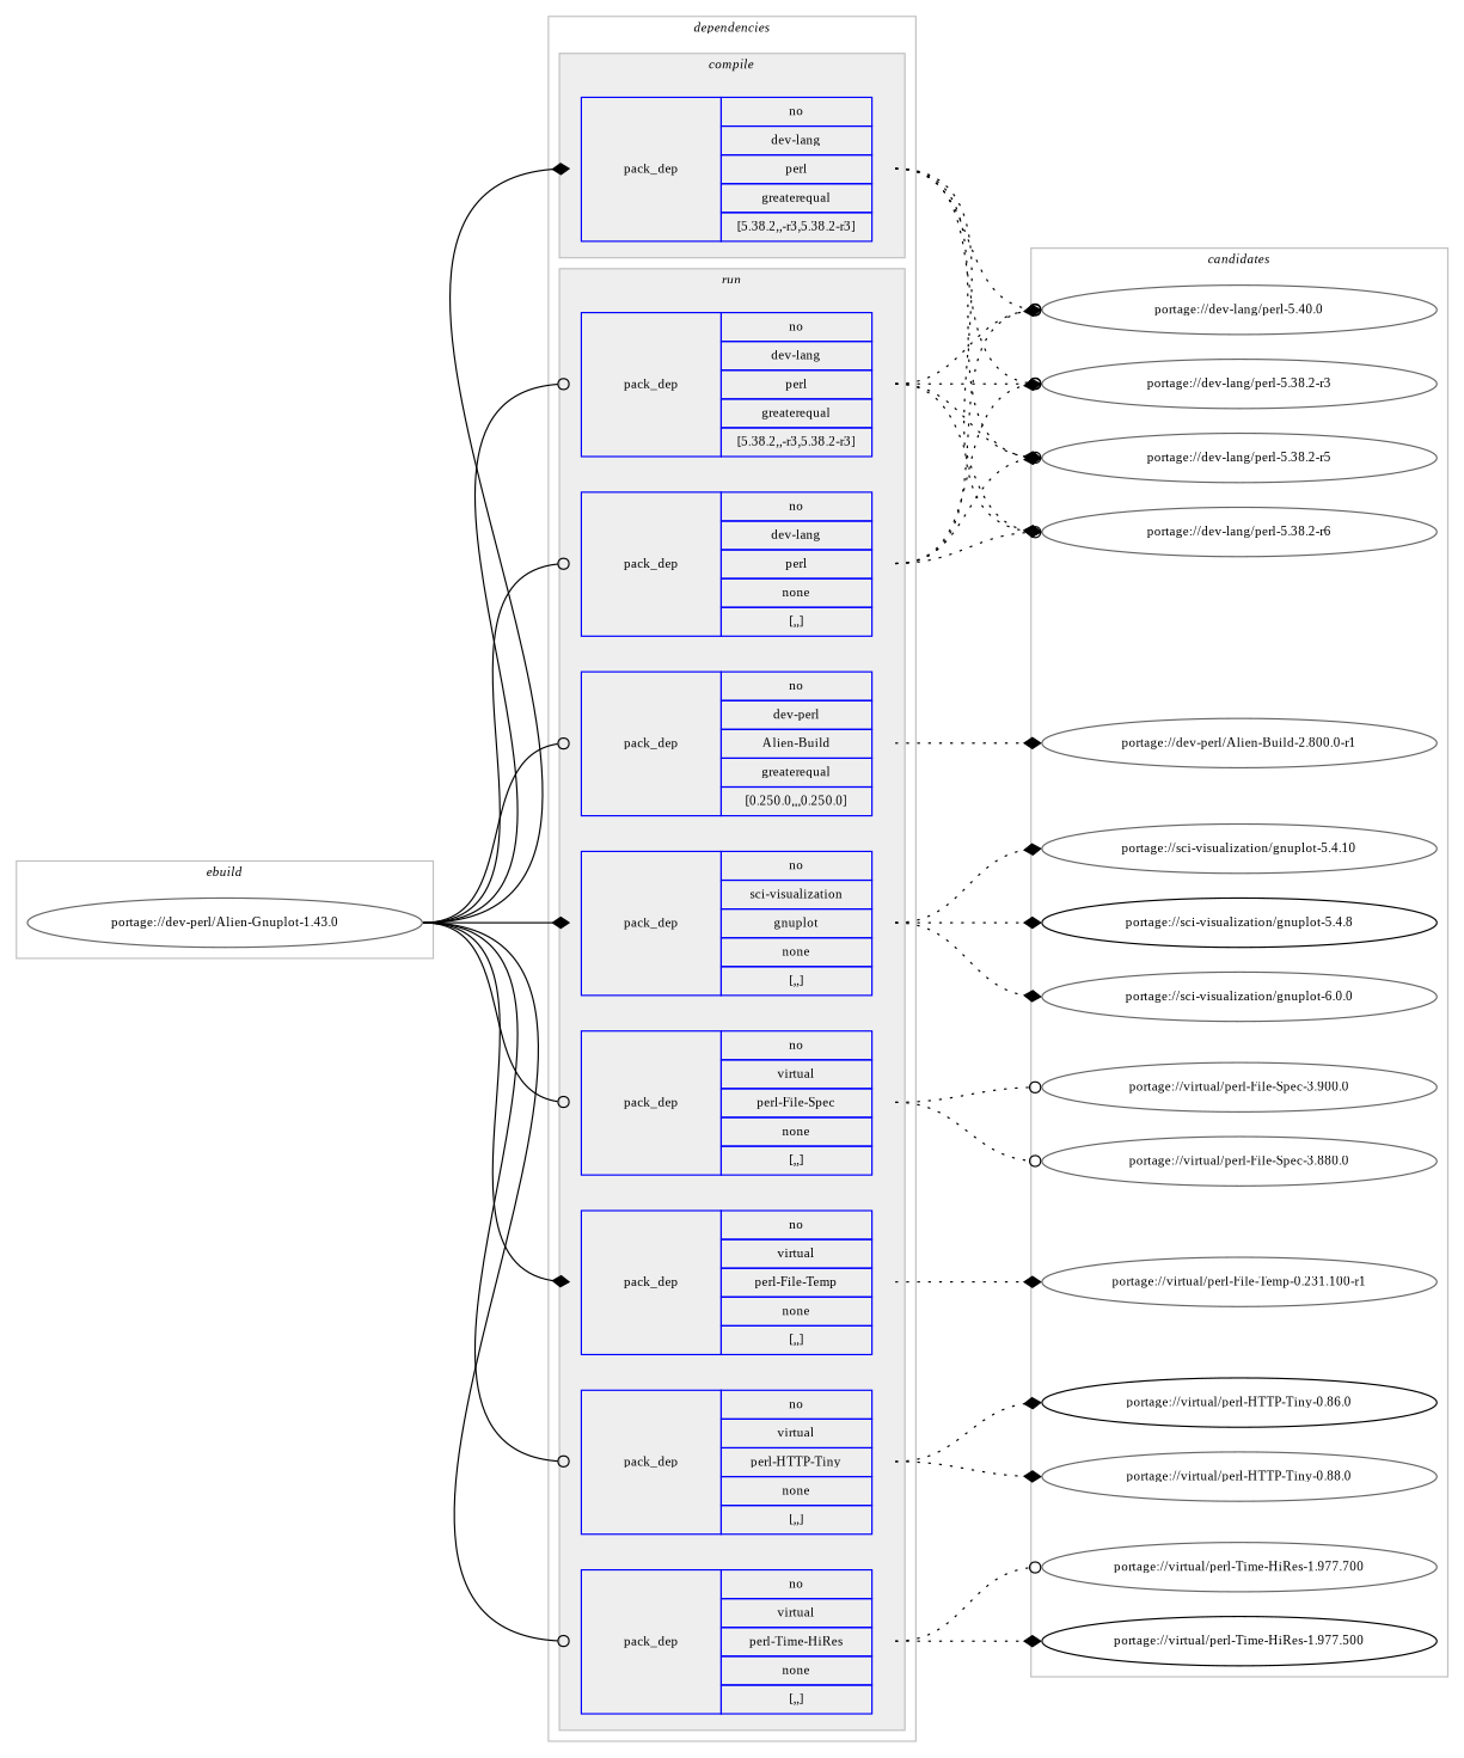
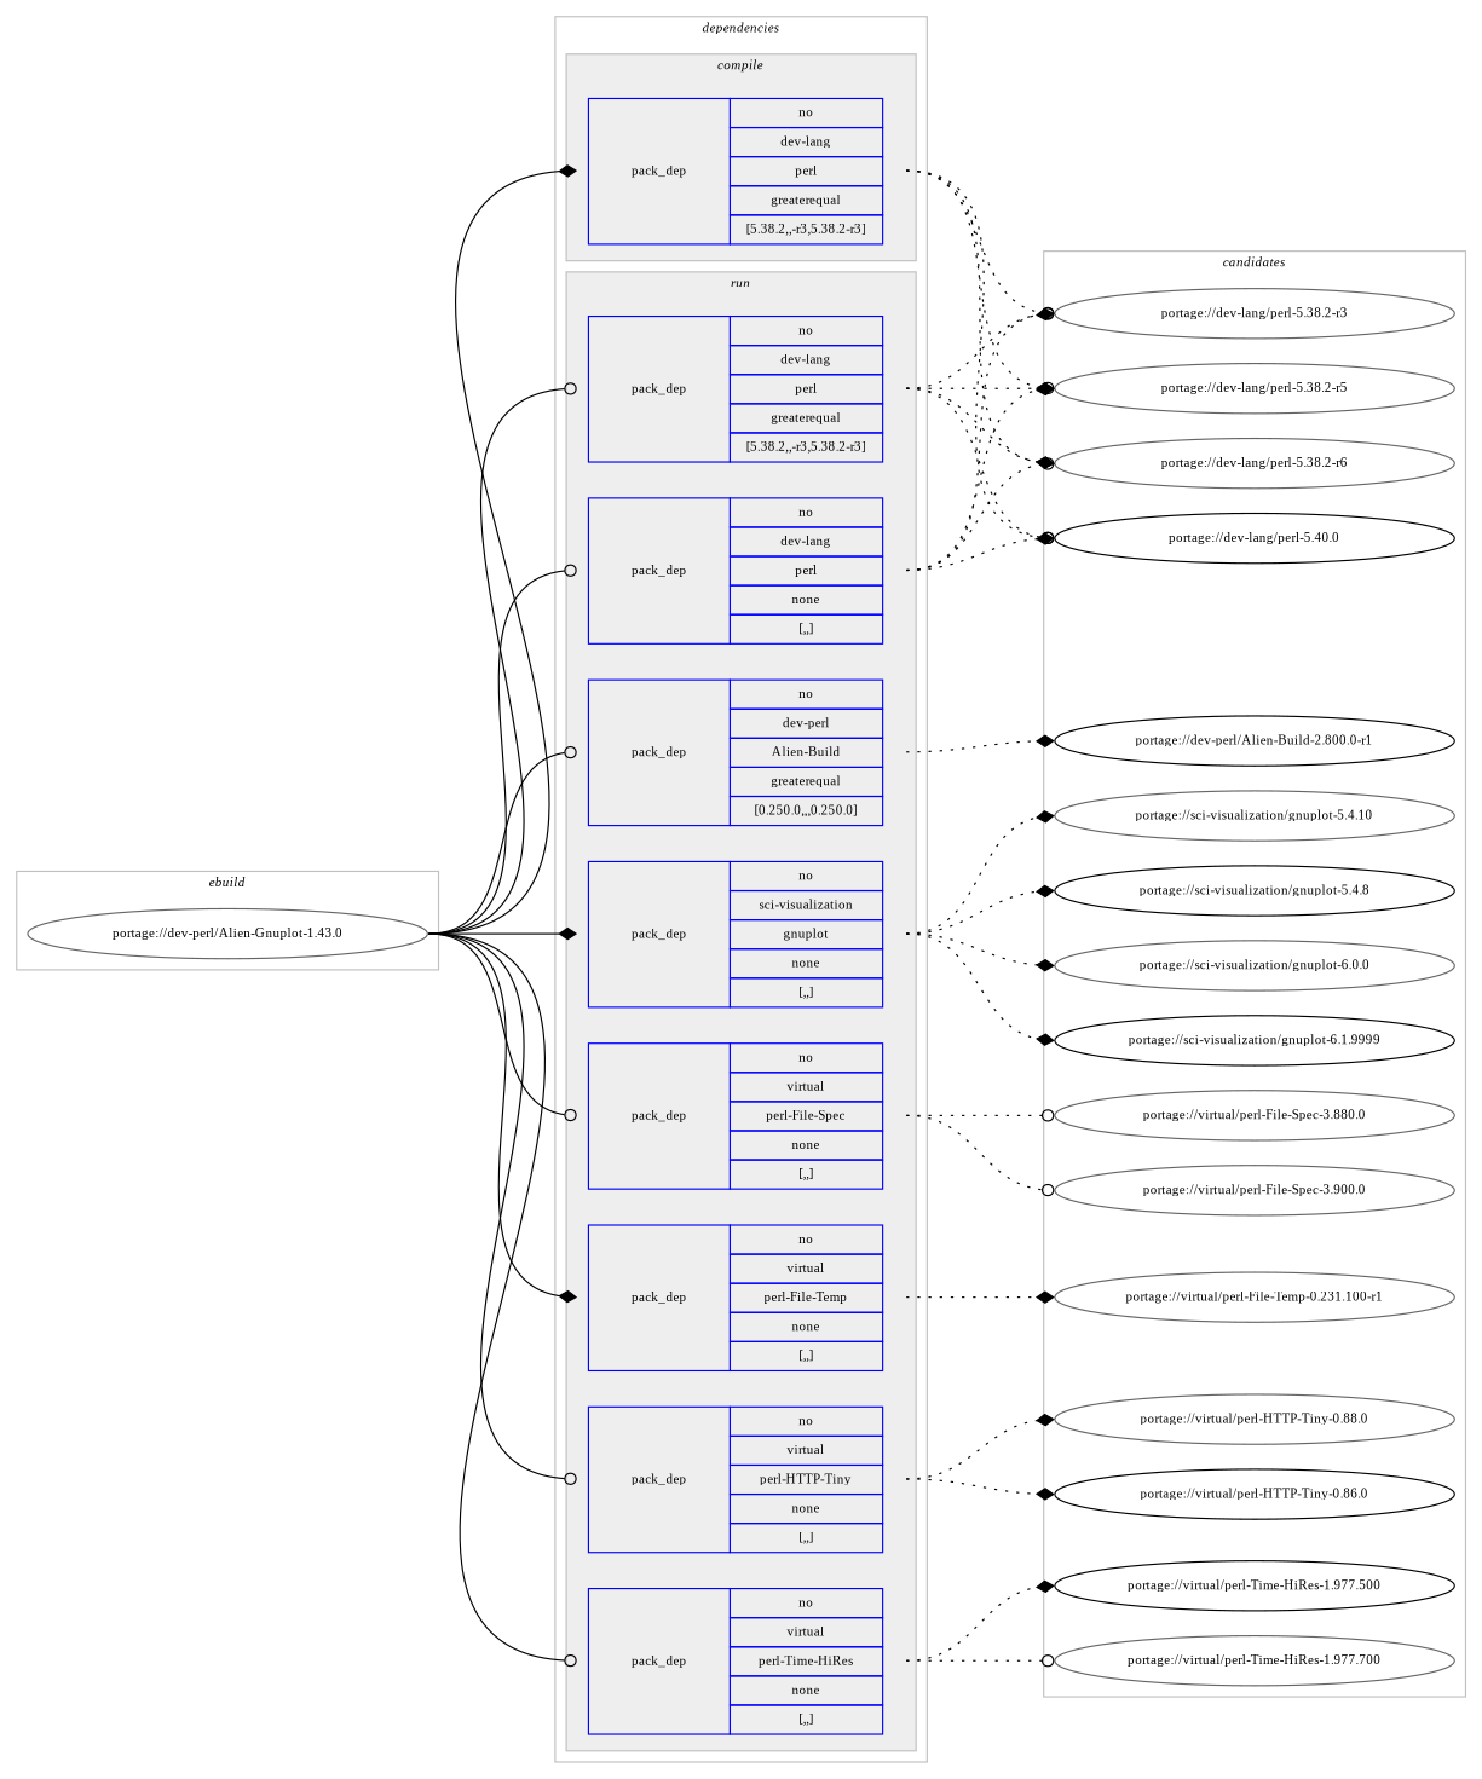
  digraph {
    compound=true
    concentrate=true
    fontname="Liberation Serif"
    fontsize=10
    newrank=true
    rankdir=LR
    ranksep=1.5
    node [color=gray40 fontname="Liberation Serif" fontsize=10]
    edge [arrowhead=diamond fontname="Liberation Serif" headport=w style=dotted tailport=e weight=100]
    n1 [label="portage://dev-perl/Alien-Gnuplot-1.43.0" width=4]
    n2 [color=blue label=<<TABLE BORDER="0" CELLBORDER="1" CELLSPACING="0" CELLPADDING="4" WIDTH="220"><TR><TD ROWSPAN="6" CELLPADDING="30">pack_dep</TD></TR><TR><TD WIDTH="110">no</TD></TR><TR><TD>dev-lang</TD></TR><TR><TD>perl</TD></TR><TR><TD>greaterequal</TD></TR><TR><TD>[5.38.2,,-r3,5.38.2-r3]</TD></TR></TABLE>> shape=none]
    n3 [color=blue label=<<TABLE BORDER="0" CELLBORDER="1" CELLSPACING="0" CELLPADDING="4" WIDTH="220"><TR><TD ROWSPAN="6" CELLPADDING="30">pack_dep</TD></TR><TR><TD WIDTH="110">no</TD></TR><TR><TD>dev-lang</TD></TR><TR><TD>perl</TD></TR><TR><TD>greaterequal</TD></TR><TR><TD>[5.38.2,,-r3,5.38.2-r3]</TD></TR></TABLE>> shape=none]
    n4 [color=blue label=<<TABLE BORDER="0" CELLBORDER="1" CELLSPACING="0" CELLPADDING="4" WIDTH="220"><TR><TD ROWSPAN="6" CELLPADDING="30">pack_dep</TD></TR><TR><TD WIDTH="110">no</TD></TR><TR><TD>dev-lang</TD></TR><TR><TD>perl</TD></TR><TR><TD>none</TD></TR><TR><TD>[,,]</TD></TR></TABLE>> shape=none]
    n5 [color=blue label=<<TABLE BORDER="0" CELLBORDER="1" CELLSPACING="0" CELLPADDING="4" WIDTH="220"><TR><TD ROWSPAN="6" CELLPADDING="30">pack_dep</TD></TR><TR><TD WIDTH="110">no</TD></TR><TR><TD>dev-perl</TD></TR><TR><TD>Alien-Build</TD></TR><TR><TD>greaterequal</TD></TR><TR><TD>[0.250.0,,,0.250.0]</TD></TR></TABLE>> shape=none]
    n6 [color=blue label=<<TABLE BORDER="0" CELLBORDER="1" CELLSPACING="0" CELLPADDING="4" WIDTH="220"><TR><TD ROWSPAN="6" CELLPADDING="30">pack_dep</TD></TR><TR><TD WIDTH="110">no</TD></TR><TR><TD>sci-visualization</TD></TR><TR><TD>gnuplot</TD></TR><TR><TD>none</TD></TR><TR><TD>[,,]</TD></TR></TABLE>> shape=none]
    n7 [color=blue label=<<TABLE BORDER="0" CELLBORDER="1" CELLSPACING="0" CELLPADDING="4" WIDTH="220"><TR><TD ROWSPAN="6" CELLPADDING="30">pack_dep</TD></TR><TR><TD WIDTH="110">no</TD></TR><TR><TD>virtual</TD></TR><TR><TD>perl-File-Spec</TD></TR><TR><TD>none</TD></TR><TR><TD>[,,]</TD></TR></TABLE>> shape=none]
    n8 [color=blue label=<<TABLE BORDER="0" CELLBORDER="1" CELLSPACING="0" CELLPADDING="4" WIDTH="220"><TR><TD ROWSPAN="6" CELLPADDING="30">pack_dep</TD></TR><TR><TD WIDTH="110">no</TD></TR><TR><TD>virtual</TD></TR><TR><TD>perl-File-Temp</TD></TR><TR><TD>none</TD></TR><TR><TD>[,,]</TD></TR></TABLE>> shape=none]
    n9 [color=blue label=<<TABLE BORDER="0" CELLBORDER="1" CELLSPACING="0" CELLPADDING="4" WIDTH="220"><TR><TD ROWSPAN="6" CELLPADDING="30">pack_dep</TD></TR><TR><TD WIDTH="110">no</TD></TR><TR><TD>virtual</TD></TR><TR><TD>perl-HTTP-Tiny</TD></TR><TR><TD>none</TD></TR><TR><TD>[,,]</TD></TR></TABLE>> shape=none]
    n10 [color=blue label=<<TABLE BORDER="0" CELLBORDER="1" CELLSPACING="0" CELLPADDING="4" WIDTH="220"><TR><TD ROWSPAN="6" CELLPADDING="30">pack_dep</TD></TR><TR><TD WIDTH="110">no</TD></TR><TR><TD>virtual</TD></TR><TR><TD>perl-Time-HiRes</TD></TR><TR><TD>none</TD></TR><TR><TD>[,,]</TD></TR></TABLE>> shape=none]
    n11 [label="portage://dev-lang/perl-5.38.2-r3" width=4]
    n12 [label="portage://dev-lang/perl-5.38.2-r5" width=4]
    n13 [label="portage://dev-lang/perl-5.38.2-r6" width=4]
-   n14 [label="portage://dev-lang/perl-5.40.0" width=4]
-   n15 [label="portage://dev-perl/Alien-Build-2.800.0-r1" width=4]
+   n14 [color=black label="portage://dev-lang/perl-5.40.0" width=4]
+   n15 [color=black label="portage://dev-perl/Alien-Build-2.800.0-r1" width=4]
    n16 [label="portage://sci-visualization/gnuplot-5.4.10" width=4]
    n17 [color=black label="portage://sci-visualization/gnuplot-5.4.8" width=4]
    n18 [label="portage://sci-visualization/gnuplot-6.0.0" width=4]
+   n19 [color=black label="portage://sci-visualization/gnuplot-6.1.9999" width=4]
    n20 [color=black label="portage://virtual/perl-HTTP-Tiny-0.86.0" width=4]
    n21 [label="portage://virtual/perl-HTTP-Tiny-0.88.0" width=4]
    n22 [label="portage://virtual/perl-File-Spec-3.880.0" width=4]
    n23 [label="portage://virtual/perl-File-Spec-3.900.0" width=4]
    n24 [label="portage://virtual/perl-File-Temp-0.231.100-r1" width=4]
    n25 [color=black label="portage://virtual/perl-Time-HiRes-1.977.500" width=4]
    n26 [label="portage://virtual/perl-Time-HiRes-1.977.700" width=4]
    subgraph cluster_1 {
      color=gray
      label=<<i>ebuild</i>>
      rank=same
      n1
    }
    subgraph cluster_2 {
      color=gray
      label=<<i>dependencies</i>>
      subgraph cluster_3 {
        color=gray
        fillcolor="#eeeeee"
        label=<<i>compile</i>>
        style=filled
        subgraph sub_4 {
          color=gray
          fillcolor="#eeeeee"
          label=<<i>compile</i>>
          style=filled
          n2
        }
      }
      subgraph cluster_5 {
        color=gray
        fillcolor="#eeeeee"
        label=<<i>compile and run</i>>
        style=filled
      }
      subgraph cluster_6 {
        color=gray
        fillcolor="#eeeeee"
        label=<<i>run</i>>
        style=filled
        subgraph sub_7 {
          color=gray
          fillcolor="#eeeeee"
          label=<<i>run</i>>
          style=filled
          n3
        }
        subgraph sub_8 {
          color=gray
          fillcolor="#eeeeee"
          label=<<i>run</i>>
          style=filled
          n4
        }
        subgraph sub_9 {
          color=gray
          fillcolor="#eeeeee"
          label=<<i>run</i>>
          style=filled
          n5
        }
        subgraph sub_10 {
          color=gray
          fillcolor="#eeeeee"
          label=<<i>run</i>>
          style=filled
          n6
        }
        subgraph sub_11 {
          color=gray
          fillcolor="#eeeeee"
          label=<<i>run</i>>
          style=filled
          n7
        }
        subgraph sub_12 {
          color=gray
          fillcolor="#eeeeee"
          label=<<i>run</i>>
          style=filled
          n8
        }
        subgraph sub_13 {
          color=gray
          fillcolor="#eeeeee"
          label=<<i>run</i>>
          style=filled
          n9
        }
        subgraph sub_14 {
          color=gray
          fillcolor="#eeeeee"
          label=<<i>run</i>>
          style=filled
          n10
        }
      }
    }
    subgraph cluster_15 {
      color=gray
      label=<<i>candidates</i>>
      rank=same
      subgraph sub_16 {
        color=black
        label=<<i>candidates</i>>
        nodesep=1
        rank=same
        n11
        n12
        n13
        n14
      }
      subgraph sub_17 {
        color=black
        label=<<i>candidates</i>>
        nodesep=1
        rank=same
        n11
        n12
        n13
        n14
      }
      subgraph sub_18 {
        color=black
        label=<<i>candidates</i>>
        nodesep=1
        rank=same
        n11
        n12
        n13
        n14
      }
      subgraph sub_19 {
        color=black
        label=<<i>candidates</i>>
        nodesep=1
        rank=same
        n15
      }
      subgraph sub_20 {
        color=black
        label=<<i>candidates</i>>
        nodesep=1
        rank=same
        n16
        n17
        n18
+       n19
      }
      subgraph sub_21 {
        color=black
        label=<<i>candidates</i>>
        nodesep=1
        rank=same
        n20
        n21
      }
      subgraph sub_22 {
        color=black
        label=<<i>candidates</i>>
        nodesep=1
        rank=same
        n22
        n23
      }
      subgraph sub_23 {
        color=black
        label=<<i>candidates</i>>
        nodesep=1
        rank=same
        n24
      }
      subgraph sub_24 {
        color=black
        label=<<i>candidates</i>>
        nodesep=1
        rank=same
        n25
        n26
      }
    }
    n1 -> n2 [style=solid weight=20]
    n1 -> n3 [arrowhead=odot style=solid weight=20]
    n1 -> n4 [arrowhead=odot style=solid weight=20]
    n1 -> n5 [arrowhead=odot style=solid weight=20]
    n1 -> n6 [style=solid weight=20]
    n1 -> n7 [arrowhead=odot style=solid weight=20]
    n1 -> n8 [style=solid weight=20]
    n1 -> n9 [arrowhead=odot style=solid weight=20]
    n1 -> n10 [arrowhead=odot style=solid weight=20]
    n2 -> n11 [arrowhead=odot]
    n2 -> n12 [arrowhead=odot]
    n2 -> n13
    n2 -> n14 [arrowhead=odot]
    n3 -> n11 [arrowhead=odot]
    n3 -> n12
    n3 -> n13
    n3 -> n14 [arrowhead=odot]
    n4 -> n11
    n4 -> n12
    n4 -> n13 [arrowhead=odot]
    n4 -> n14
    n5 -> n15
    n6 -> n16
    n6 -> n17
    n6 -> n18
+   n6 -> n19
    n7 -> n22 [arrowhead=odot]
    n7 -> n23 [arrowhead=odot]
    n8 -> n24
    n9 -> n20
    n9 -> n21
    n10 -> n25
    n10 -> n26 [arrowhead=odot]
  }
